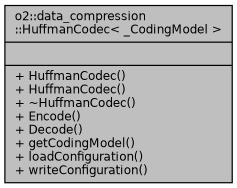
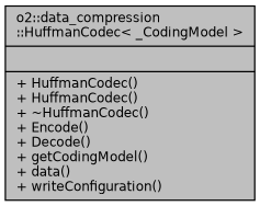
  digraph {
-   n1 [color=black fillcolor=grey75 fontcolor=black fontname=Helvetica fontsize=10 height=0.2 label="{o2::data_compression\l::HuffmanCodec\< _CodingModel \>\n||+ HuffmanCodec()\l+ HuffmanCodec()\l+ ~HuffmanCodec()\l+ Encode()\l+ Decode()\l+ getCodingModel()\l+ loadConfiguration()\l+ writeConfiguration()\l}" shape=record style=filled width=0.4]
+   n1 [color=black fillcolor=grey75 fontcolor=black fontname=Helvetica fontsize=10 height=0.2 label="{o2::data_compression\l::HuffmanCodec\< _CodingModel \>\n||+ HuffmanCodec()\l+ HuffmanCodec()\l+ ~HuffmanCodec()\l+ Encode()\l+ Decode()\l+ getCodingModel()\l+ data()\l+ writeConfiguration()\l}" shape=record style=filled width=0.4]
  }
